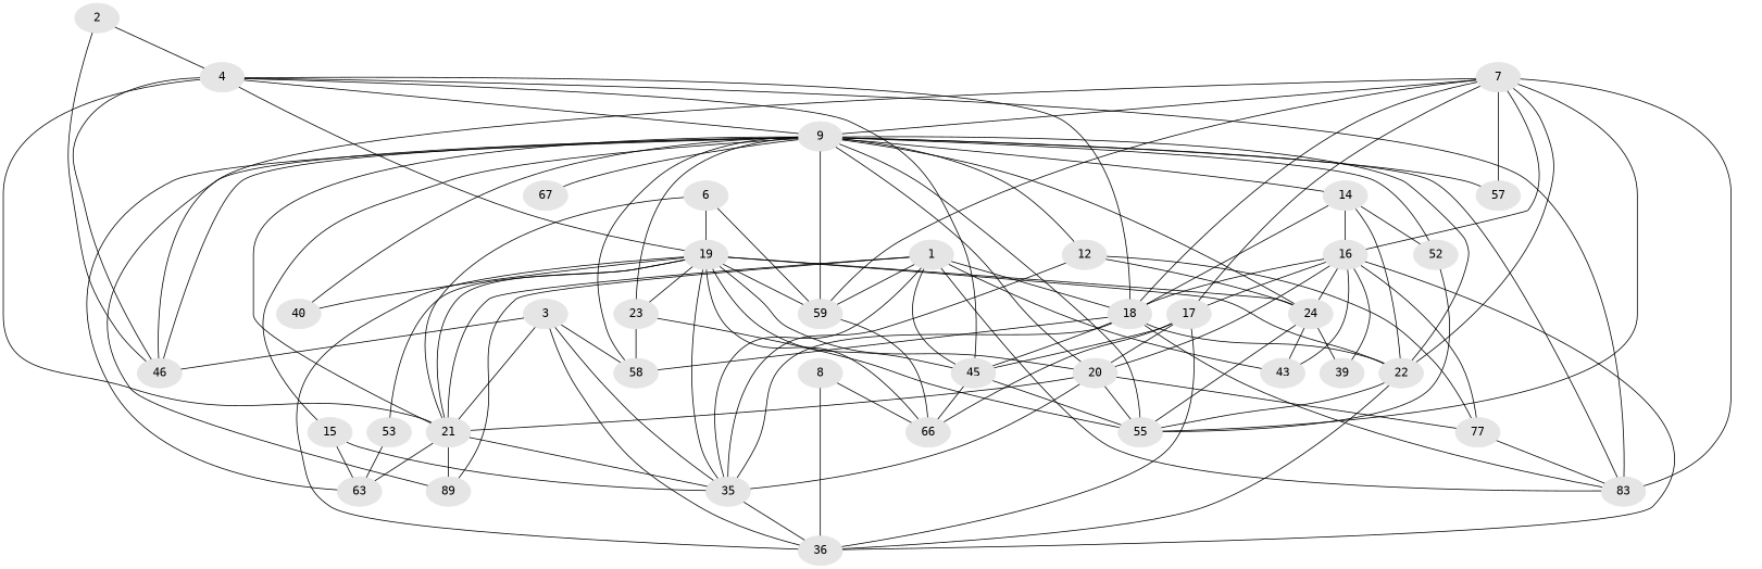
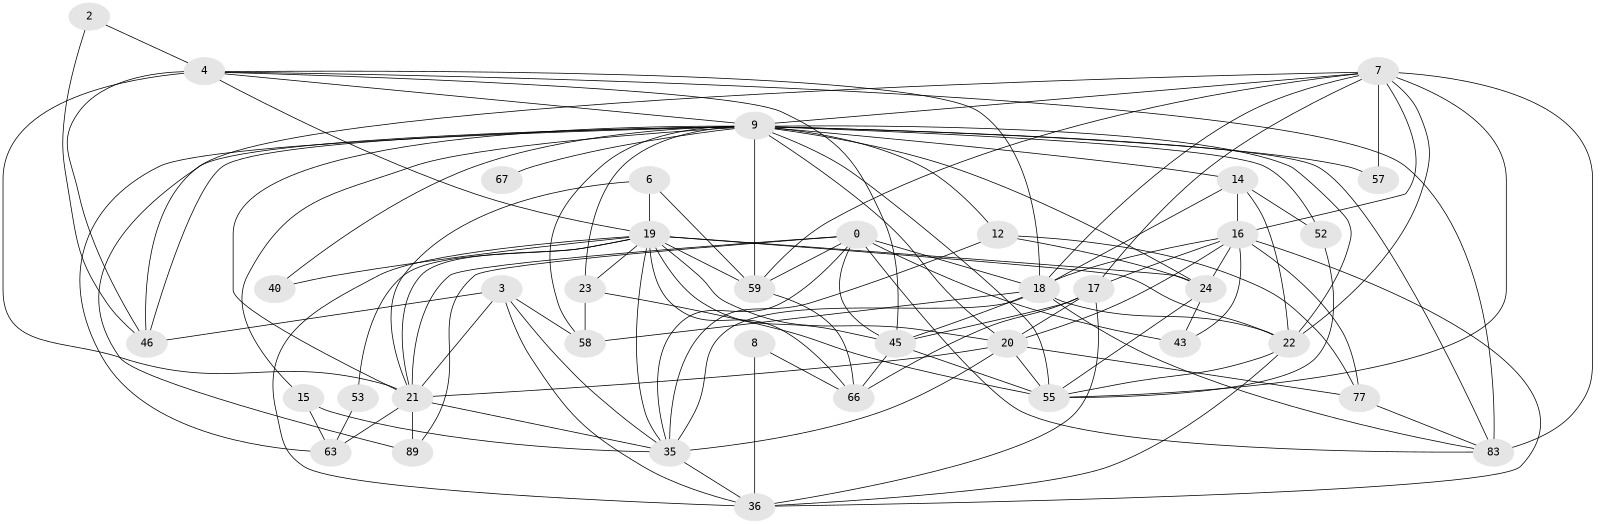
  graph {
    fontname="DejaVu Sans Mono"
    node [color=gray90 fontname="DejaVu Sans Mono" style=filled]
    edge [fontname="DejaVu Sans Mono"]
-   1 [super="+5"]
+   1 [super="+5" label=0]
    18 [super="+68+26"]
    21 [super="+49+62+69"]
    35 [super="+73"]
    43
    45 [super="+75+60"]
    59 [super="+64"]
    83 [super="+93"]
    89
    3 [super="+47+13"]
    46
    36 [super="+38"]
    58 [super="+96"]
    22 [super="+80+61"]
    63 [super="+95"]
    55 [super="+87"]
    66
    4 [super="+32+90"]
    9 [super="+34+70+10+88"]
    19 [super="+44+78+56+42"]
    2
    57
    12
    14 [super="+79"]
    15
    20 [super="+25+74"]
    23
    24 [super="+29+41"]
    40
    52
    67
    53
    6
    7 [super="+54+50"]
    16 [super="+27+51"]
    17 [super="+85"]
    77
-   39
    8
    1 -- 18
    1 -- 21
    1 -- 35
    1 -- 43
    1 -- 45
    1 -- 59
    1 -- 83
    1 -- 89
    18 -- 35
    18 -- 45
    18 -- 83
    18 -- 58
    18 -- 22
    21 -- 35
    21 -- 89
    21 -- 63
    35 -- 36
    45 -- 55 [weight=2]
    45 -- 66
    59 -- 66
    3 -- 21 [weight=2]
    3 -- 35
    3 -- 46
    3 -- 36
    3 -- 58
    22 -- 36
    22 -- 55
    4 -- 18
    4 -- 21 [weight=2]
    4 -- 45
    4 -- 83
    4 -- 46
    4 -- 9
    4 -- 19
    9 -- 21 [weight=2]
    9 -- 59 [weight=2]
    9 -- 83 [weight=2]
    9 -- 89
    9 -- 46
    9 -- 58 [weight=2]
    9 -- 22
    9 -- 63
    9 -- 55
    9 -- 57 [weight=2]
    9 -- 12
    9 -- 14
    9 -- 15 [weight=2]
    9 -- 20 [weight=2]
    9 -- 23
    9 -- 24 [weight=3]
    9 -- 40
    9 -- 52
    9 -- 67 [weight=2]
    19 -- 21
    19 -- 35
    19 -- 45
    19 -- 59
    19 -- 36
    19 -- 22
    19 -- 66
    19 -- 20 [weight=2]
    19 -- 23
    19 -- 24
    19 -- 40
    19 -- 53
    2 -- 46
    2 -- 4
    12 -- 35
    12 -- 24
    12 -- 77
    14 -- 18
    14 -- 22
    14 -- 52
    14 -- 16 [weight=2]
    15 -- 35
    15 -- 63
    20 -- 21
    20 -- 35 [weight=2]
    20 -- 55
    20 -- 77
    23 -- 58
    23 -- 55
    24 -- 43
    24 -- 55
-   24 -- 39
    52 -- 55
    53 -- 63
    6 -- 21
    6 -- 59
    6 -- 19
    7 -- 18
    7 -- 59
    7 -- 83
    7 -- 46
    7 -- 22
    7 -- 55
    7 -- 9
    7 -- 57
    7 -- 16 [weight=2]
    7 -- 17
    16 -- 18
    16 -- 43
    16 -- 36
    16 -- 20
    16 -- 24
    16 -- 17
    16 -- 77
-   16 -- 39
    17 -- 45
    17 -- 36
    17 -- 66
    17 -- 20 [weight=2]
    77 -- 83
    8 -- 36
    8 -- 66
  }
